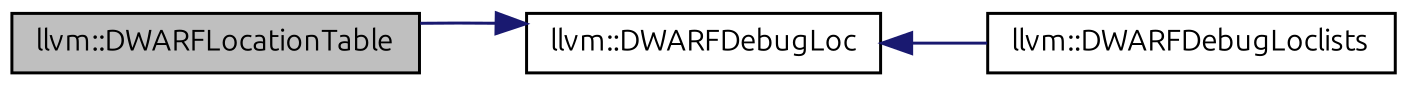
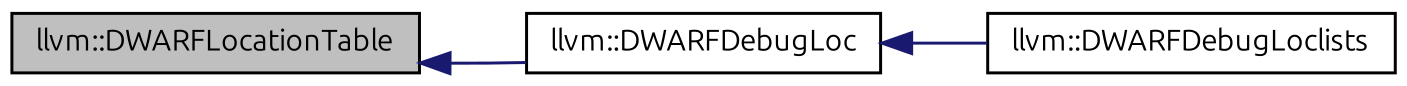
  digraph {
    fontname=Ubuntu
    rankdir=LR
    node [color=black fontname=Ubuntu fontsize=10 shape=record]
    edge [color=midnightblue dir=back fontname=Ubuntu fontsize=10 labelfontname=Helvetica labelfontsize=10 style=solid]
    n1 [fillcolor=grey75 fontcolor=black height=0.2 label="llvm::DWARFLocationTable" style=filled width=0.4]
    n2 [height=0.2 label="llvm::DWARFDebugLoc" width=0.4]
    n3 [height=0.2 label="llvm::DWARFDebugLoclists" width=0.4]
-   n2 -> n1
+   n1 -> n2
    n2 -> n3
  }
